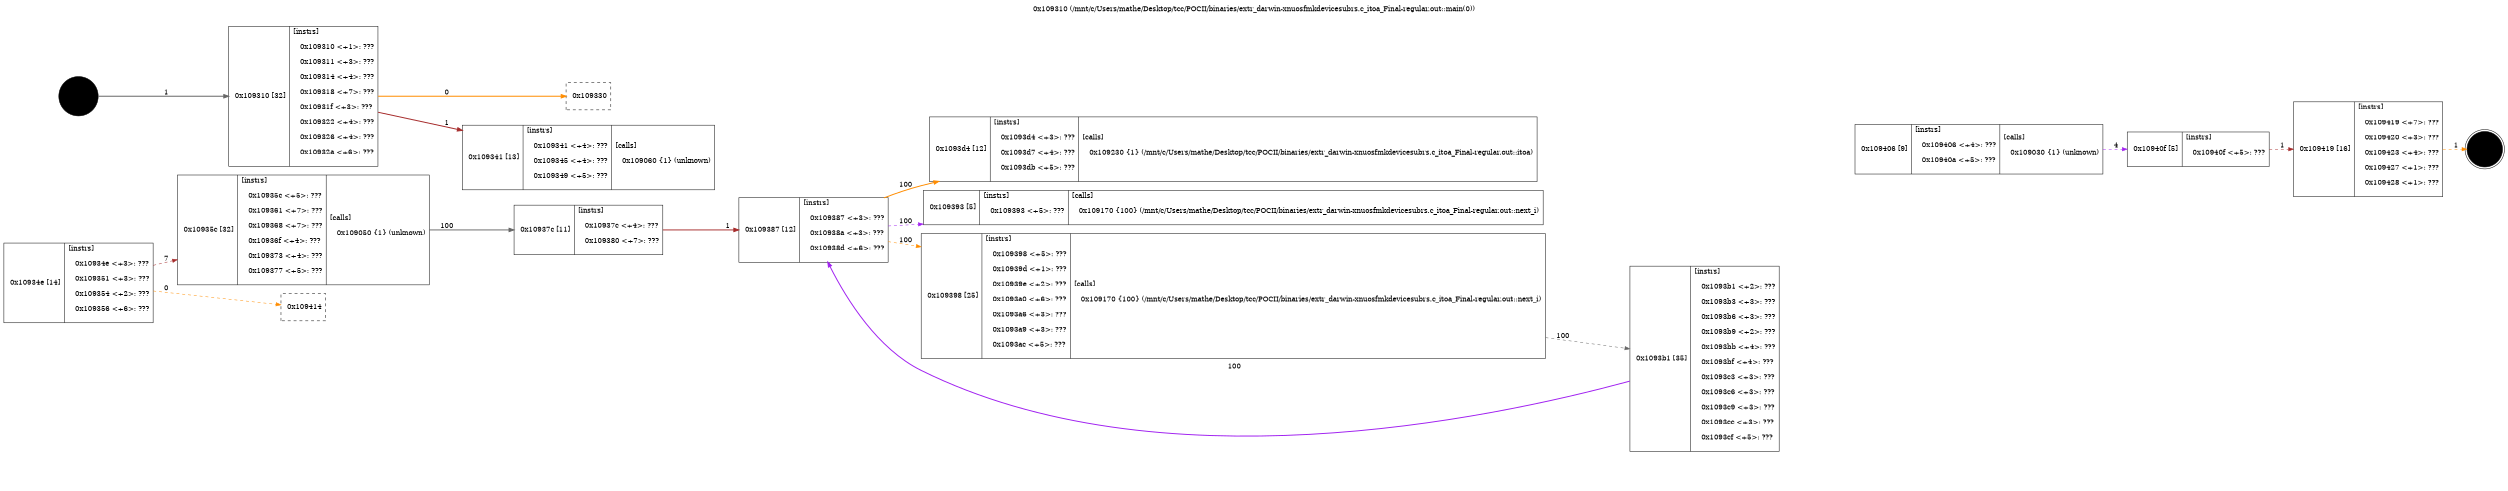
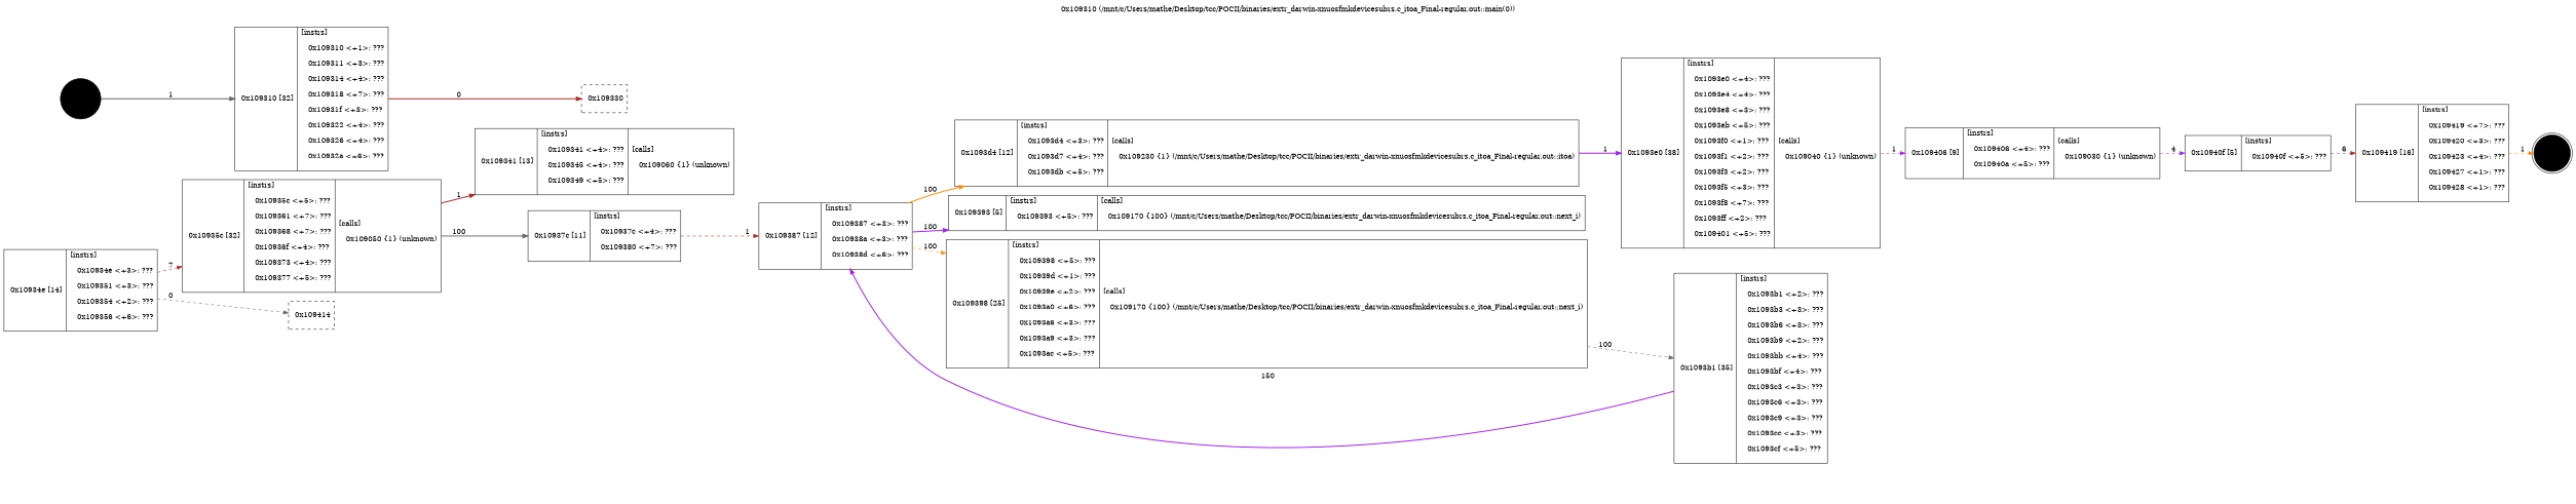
  digraph {
    label="0x109310 (/mnt/c/Users/mathe/Desktop/tcc/POCII/binaries/extr_darwin-xnuosfmkdevicesubrs.c_itoa_Final-regular.out::main(0))"
    labelloc=t
    rankdir=LR
    node [shape=record]
    edge [color=brown style=dashed]
    Entry [fillcolor=black height=0.3 shape=circle style=filled width=0.3]
    n2 [label="{\n     0x109310 [32]\l\n     | [instrs]\l\n     &nbsp;&nbsp;0x109310 \<+1\>: ???\l\n     &nbsp;&nbsp;0x109311 \<+3\>: ???\l\n     &nbsp;&nbsp;0x109314 \<+4\>: ???\l\n     &nbsp;&nbsp;0x109318 \<+7\>: ???\l\n     &nbsp;&nbsp;0x10931f \<+3\>: ???\l\n     &nbsp;&nbsp;0x109322 \<+4\>: ???\l\n     &nbsp;&nbsp;0x109326 \<+4\>: ???\l\n     &nbsp;&nbsp;0x10932a \<+6\>: ???\l\n  }"]
    n3 [label="{\n     0x109341 [13]\l\n     | [instrs]\l\n     &nbsp;&nbsp;0x109341 \<+4\>: ???\l\n     &nbsp;&nbsp;0x109345 \<+4\>: ???\l\n     &nbsp;&nbsp;0x109349 \<+5\>: ???\l\n     | [calls]\l\n     &nbsp;&nbsp;0x109060 \{1\} (unknown)\l\n  }"]
    n4 [label="{\n     0x109330\l\n  }" style=dashed]
    n5 [label="{\n     0x10934e [14]\l\n     | [instrs]\l\n     &nbsp;&nbsp;0x10934e \<+3\>: ???\l\n     &nbsp;&nbsp;0x109351 \<+3\>: ???\l\n     &nbsp;&nbsp;0x109354 \<+2\>: ???\l\n     &nbsp;&nbsp;0x109356 \<+6\>: ???\l\n  }"]
    n6 [label="{\n     0x109414\l\n  }" style=dashed]
    n7 [label="{\n     0x10935c [32]\l\n     | [instrs]\l\n     &nbsp;&nbsp;0x10935c \<+5\>: ???\l\n     &nbsp;&nbsp;0x109361 \<+7\>: ???\l\n     &nbsp;&nbsp;0x109368 \<+7\>: ???\l\n     &nbsp;&nbsp;0x10936f \<+4\>: ???\l\n     &nbsp;&nbsp;0x109373 \<+4\>: ???\l\n     &nbsp;&nbsp;0x109377 \<+5\>: ???\l\n     | [calls]\l\n     &nbsp;&nbsp;0x109050 \{1\} (unknown)\l\n  }"]
    n8 [label="{\n     0x10937c [11]\l\n     | [instrs]\l\n     &nbsp;&nbsp;0x10937c \<+4\>: ???\l\n     &nbsp;&nbsp;0x109380 \<+7\>: ???\l\n  }"]
    n9 [label="{\n     0x109387 [12]\l\n     | [instrs]\l\n     &nbsp;&nbsp;0x109387 \<+3\>: ???\l\n     &nbsp;&nbsp;0x10938a \<+3\>: ???\l\n     &nbsp;&nbsp;0x10938d \<+6\>: ???\l\n  }"]
    Exit [fillcolor=black height=0.3 peripheries=2 shape=circle style=filled width=0.3]
    n11 [label="{\n     0x1093d4 [12]\l\n     | [instrs]\l\n     &nbsp;&nbsp;0x1093d4 \<+3\>: ???\l\n     &nbsp;&nbsp;0x1093d7 \<+4\>: ???\l\n     &nbsp;&nbsp;0x1093db \<+5\>: ???\l\n     | [calls]\l\n     &nbsp;&nbsp;0x109230 \{1\} (/mnt/c/Users/mathe/Desktop/tcc/POCII/binaries/extr_darwin-xnuosfmkdevicesubrs.c_itoa_Final-regular.out::itoa)\l\n  }"]
    n12 [label="{\n     0x109393 [5]\l\n     | [instrs]\l\n     &nbsp;&nbsp;0x109393 \<+5\>: ???\l\n     | [calls]\l\n     &nbsp;&nbsp;0x109170 \{100\} (/mnt/c/Users/mathe/Desktop/tcc/POCII/binaries/extr_darwin-xnuosfmkdevicesubrs.c_itoa_Final-regular.out::next_i)\l\n  }"]
    n13 [label="{\n     0x109398 [25]\l\n     | [instrs]\l\n     &nbsp;&nbsp;0x109398 \<+5\>: ???\l\n     &nbsp;&nbsp;0x10939d \<+1\>: ???\l\n     &nbsp;&nbsp;0x10939e \<+2\>: ???\l\n     &nbsp;&nbsp;0x1093a0 \<+6\>: ???\l\n     &nbsp;&nbsp;0x1093a6 \<+3\>: ???\l\n     &nbsp;&nbsp;0x1093a9 \<+3\>: ???\l\n     &nbsp;&nbsp;0x1093ac \<+5\>: ???\l\n     | [calls]\l\n     &nbsp;&nbsp;0x109170 \{100\} (/mnt/c/Users/mathe/Desktop/tcc/POCII/binaries/extr_darwin-xnuosfmkdevicesubrs.c_itoa_Final-regular.out::next_i)\l\n  }"]
+   n14 [label="{\n     0x1093e0 [38]\l\n     | [instrs]\l\n     &nbsp;&nbsp;0x1093e0 \<+4\>: ???\l\n     &nbsp;&nbsp;0x1093e4 \<+4\>: ???\l\n     &nbsp;&nbsp;0x1093e8 \<+3\>: ???\l\n     &nbsp;&nbsp;0x1093eb \<+5\>: ???\l\n     &nbsp;&nbsp;0x1093f0 \<+1\>: ???\l\n     &nbsp;&nbsp;0x1093f1 \<+2\>: ???\l\n     &nbsp;&nbsp;0x1093f3 \<+2\>: ???\l\n     &nbsp;&nbsp;0x1093f5 \<+3\>: ???\l\n     &nbsp;&nbsp;0x1093f8 \<+7\>: ???\l\n     &nbsp;&nbsp;0x1093ff \<+2\>: ???\l\n     &nbsp;&nbsp;0x109401 \<+5\>: ???\l\n     | [calls]\l\n     &nbsp;&nbsp;0x109040 \{1\} (unknown)\l\n  }"]
    n15 [label="{\n     0x109406 [9]\l\n     | [instrs]\l\n     &nbsp;&nbsp;0x109406 \<+4\>: ???\l\n     &nbsp;&nbsp;0x10940a \<+5\>: ???\l\n     | [calls]\l\n     &nbsp;&nbsp;0x109030 \{1\} (unknown)\l\n  }"]
    n16 [label="{\n     0x1093b1 [35]\l\n     | [instrs]\l\n     &nbsp;&nbsp;0x1093b1 \<+2\>: ???\l\n     &nbsp;&nbsp;0x1093b3 \<+3\>: ???\l\n     &nbsp;&nbsp;0x1093b6 \<+3\>: ???\l\n     &nbsp;&nbsp;0x1093b9 \<+2\>: ???\l\n     &nbsp;&nbsp;0x1093bb \<+4\>: ???\l\n     &nbsp;&nbsp;0x1093bf \<+4\>: ???\l\n     &nbsp;&nbsp;0x1093c3 \<+3\>: ???\l\n     &nbsp;&nbsp;0x1093c6 \<+3\>: ???\l\n     &nbsp;&nbsp;0x1093c9 \<+3\>: ???\l\n     &nbsp;&nbsp;0x1093cc \<+3\>: ???\l\n     &nbsp;&nbsp;0x1093cf \<+5\>: ???\l\n  }"]
    n17 [label="{\n     0x10940f [5]\l\n     | [instrs]\l\n     &nbsp;&nbsp;0x10940f \<+5\>: ???\l\n  }"]
    n18 [label="{\n     0x109419 [16]\l\n     | [instrs]\l\n     &nbsp;&nbsp;0x109419 \<+7\>: ???\l\n     &nbsp;&nbsp;0x109420 \<+3\>: ???\l\n     &nbsp;&nbsp;0x109423 \<+4\>: ???\l\n     &nbsp;&nbsp;0x109427 \<+1\>: ???\l\n     &nbsp;&nbsp;0x109428 \<+1\>: ???\l\n  }"]
    Entry -> n2 [color=gray40 label=" 1" style=bold]
-   n2 -> n3 [label=" 1" style=bold]
-   n2 -> n4 [color=darkorange label=" 0" style=bold]
-   n5 -> n6 [color=darkorange label=" 0"]
+   n7 -> n3 [label=" 1" style=bold]
+   n2 -> n4 [label=" 0" style=bold]
+   n5 -> n6 [color=gray40 label=" 0"]
    n5 -> n7 [label=" 7"]
    n7 -> n8 [color=gray40 label=" 100" style=bold]
-   n8 -> n9 [label=" 1" style=bold]
+   n8 -> n9 [label=" 1"]
    n9 -> n11 [color=darkorange label=" 100" style=bold]
-   n9 -> n12 [color=purple label=" 100"]
+   n9 -> n12 [color=purple label=" 100" style=bold]
    n9 -> n13 [color=darkorange label=" 100"]
+   n11 -> n14 [color=purple label=" 1" style=bold]
    n13 -> n16 [color=gray40 label=" 100"]
+   n14 -> n15 [color=purple label=" 1"]
    n15 -> n17 [color=purple label=" 4"]
-   n16 -> n9 [color=purple label=" 100" style=bold]
-   n17 -> n18 [label=" 1"]
+   n16 -> n9 [color=purple label=" 150" style=bold]
+   n17 -> n18 [label=" 6"]
    n18 -> Exit [color=darkorange label=" 1"]
  }
